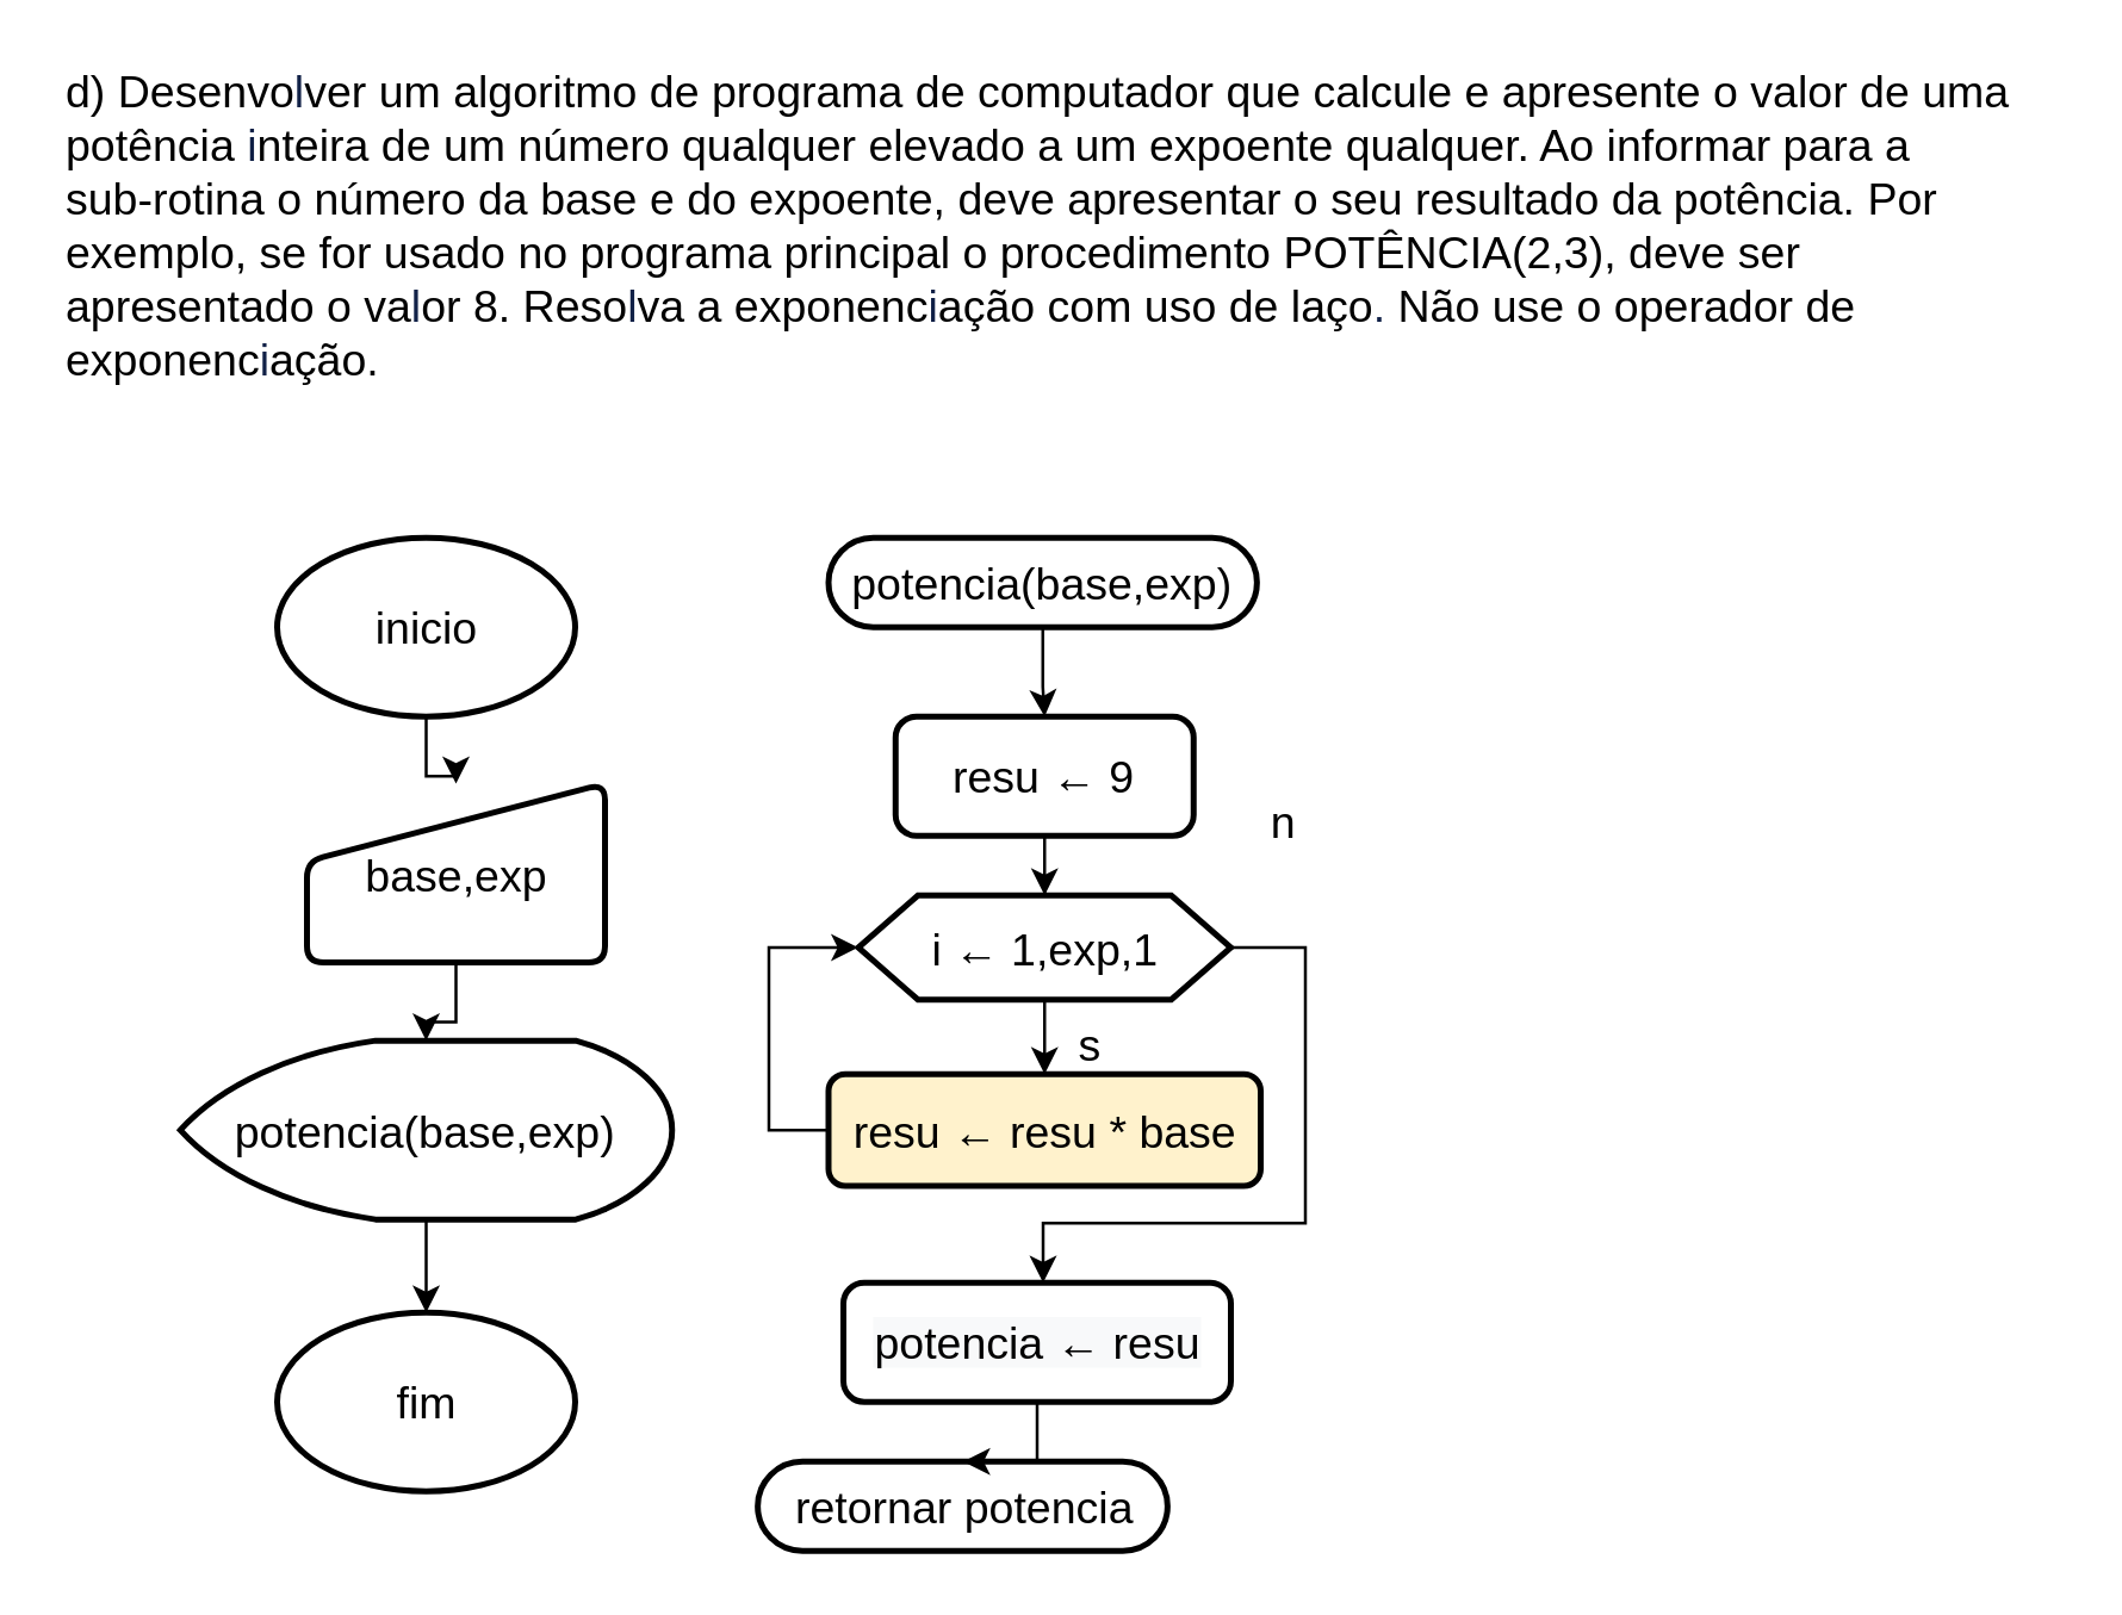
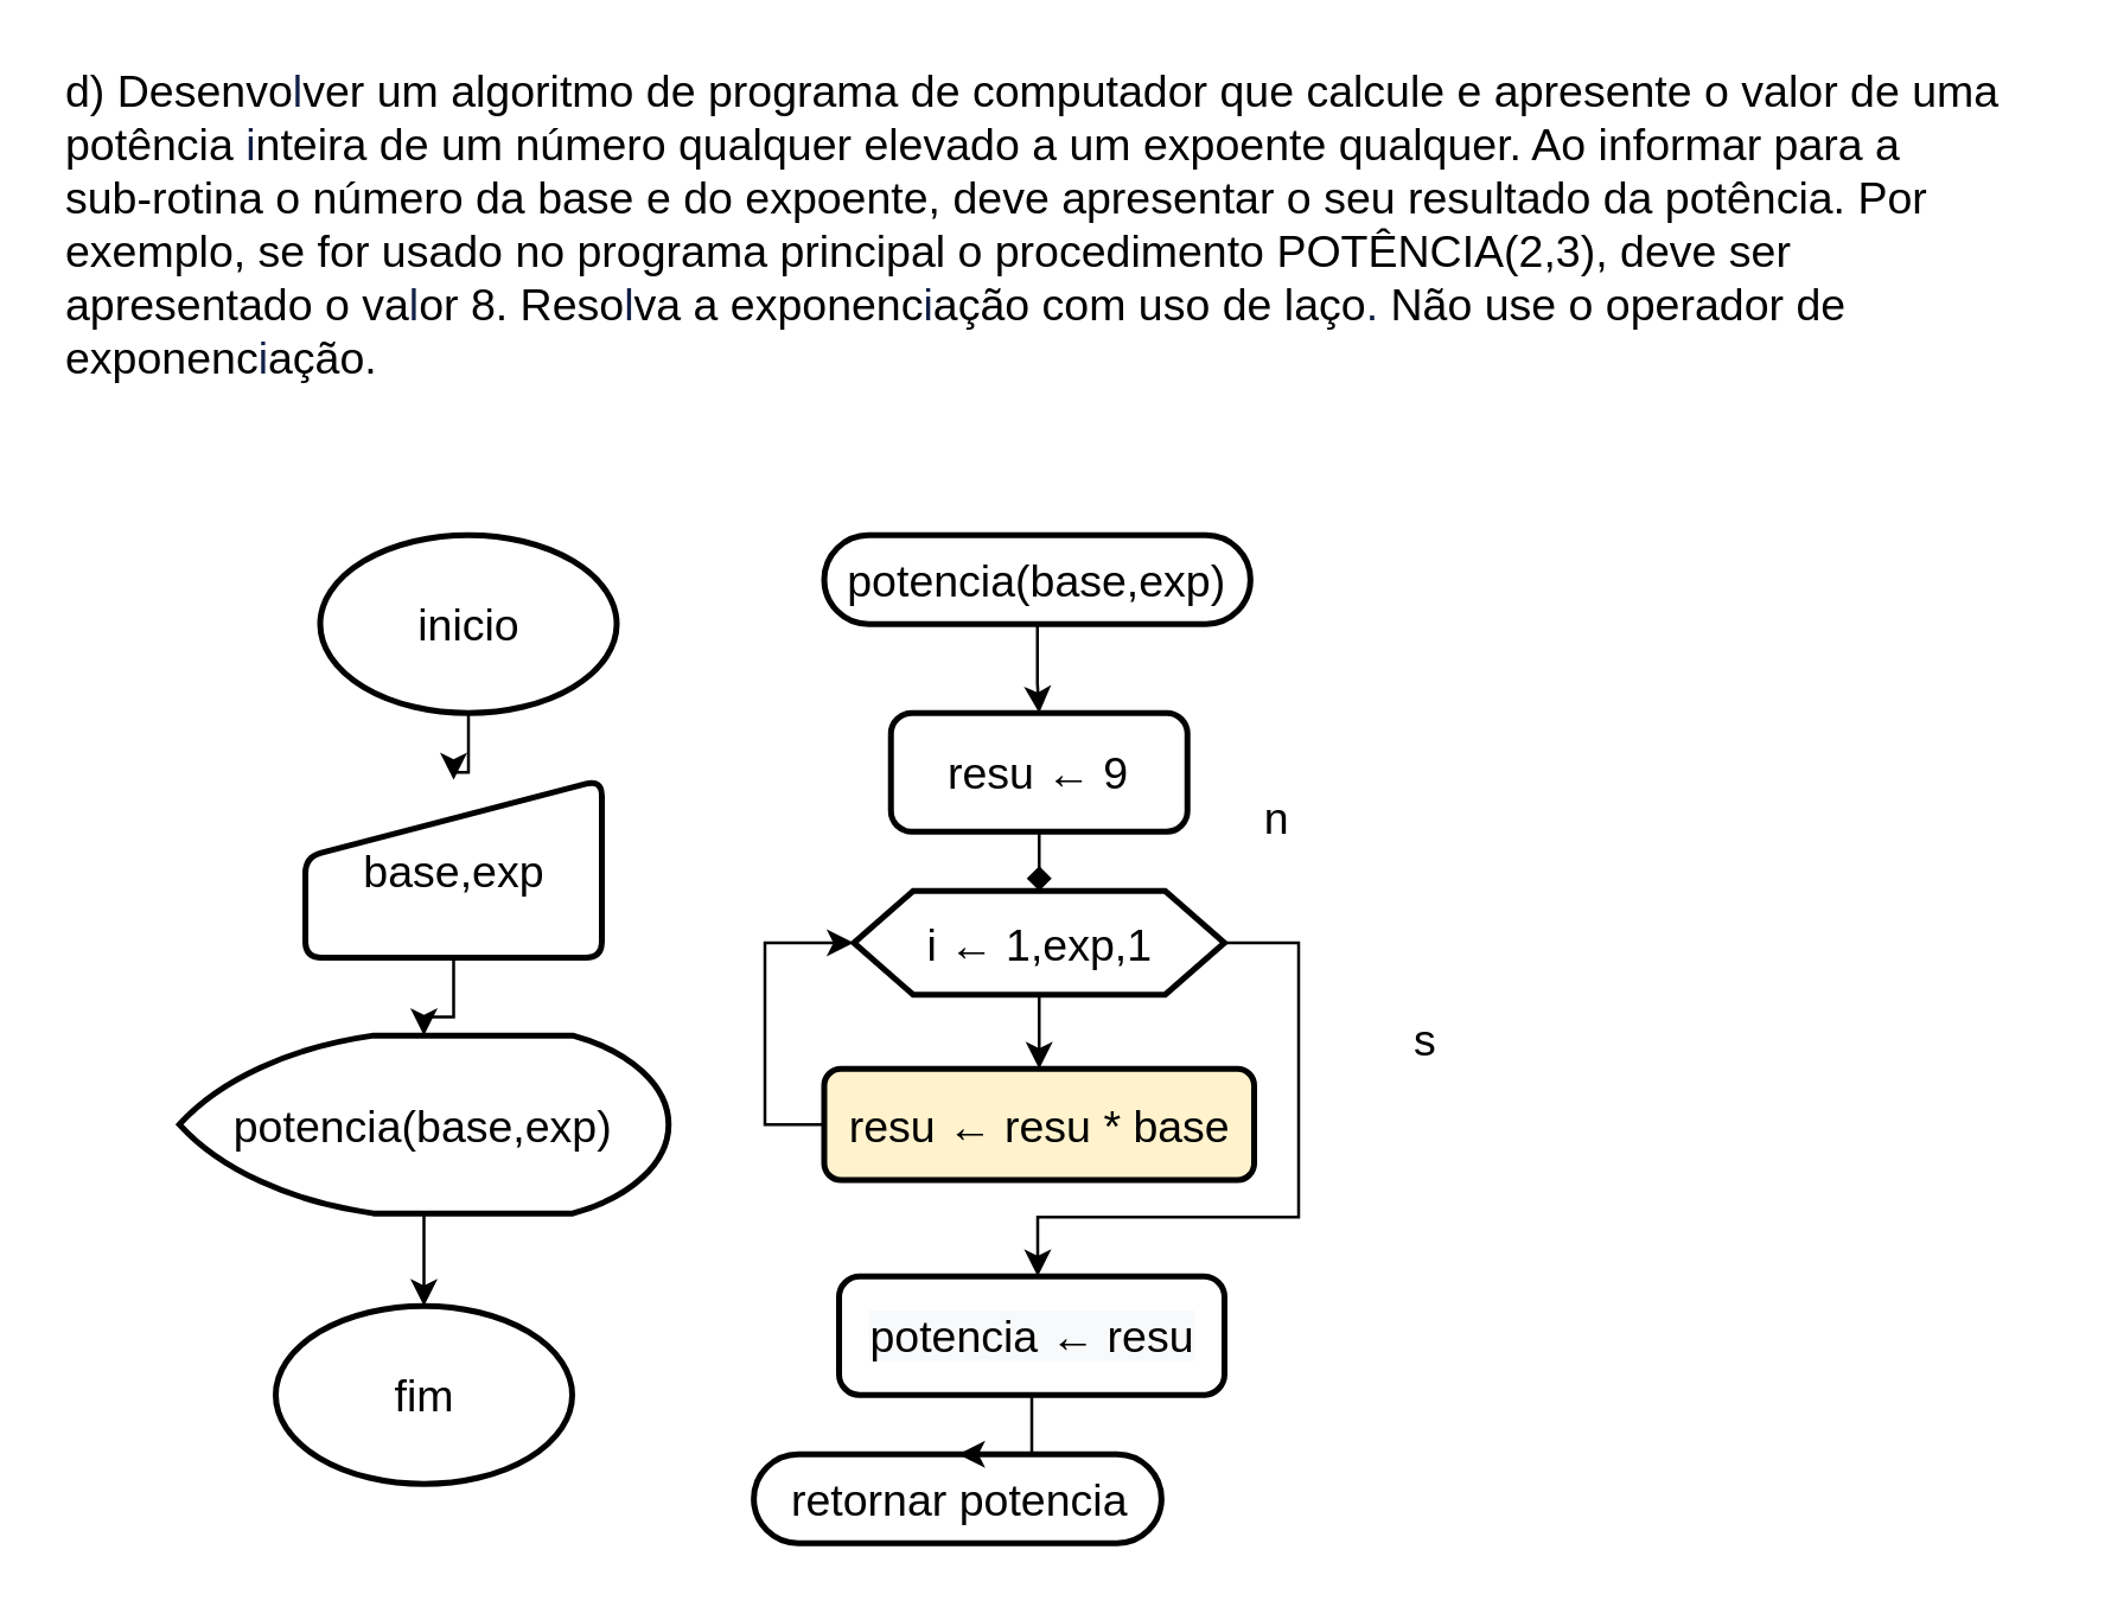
  <mxCell id="0" />
  <mxCell id="1" parent="0" />
  <mxCell id="2" value="&lt;span class=&quot;fontstyle0&quot; style=&quot;font-size: 15px;&quot;&gt;d) Desenvo&lt;/span&gt;&lt;span style=&quot;color: rgb(16, 32, 70); font-size: 15px;&quot; class=&quot;fontstyle0&quot;&gt;l&lt;/span&gt;&lt;span class=&quot;fontstyle0&quot; style=&quot;font-size: 15px;&quot;&gt;ver um algoritmo de programa de computador que calcule e apresente o valor de uma&lt;br style=&quot;font-size: 15px;&quot;&gt;potência &lt;/span&gt;&lt;span style=&quot;color: rgb(16, 32, 70); font-size: 15px;&quot; class=&quot;fontstyle0&quot;&gt;i&lt;/span&gt;&lt;span class=&quot;fontstyle0&quot; style=&quot;font-size: 15px;&quot;&gt;nteira de um número qualquer elevado a um expoente qualquer. Ao informar para a&lt;br style=&quot;font-size: 15px;&quot;&gt;sub-rotina o número da base e do expoente, deve apresentar o seu resultado da potência. Por&lt;br style=&quot;font-size: 15px;&quot;&gt;&lt;/span&gt; &lt;span class=&quot;fontstyle0&quot; style=&quot;font-size: 15px;&quot;&gt;exemplo, se for usado no programa principal o procedimento POTÊNCIA(2,3), deve ser&lt;br style=&quot;font-size: 15px;&quot;&gt;apresentado o va&lt;/span&gt;&lt;span style=&quot;color: rgb(17, 33, 71); font-size: 15px;&quot; class=&quot;fontstyle0&quot;&gt;l&lt;/span&gt;&lt;span class=&quot;fontstyle0&quot; style=&quot;font-size: 15px;&quot;&gt;or 8. Reso&lt;/span&gt;&lt;span style=&quot;color: rgb(17, 33, 71); font-size: 15px;&quot; class=&quot;fontstyle0&quot;&gt;l&lt;/span&gt;&lt;span class=&quot;fontstyle0&quot; style=&quot;font-size: 15px;&quot;&gt;va a exponenc&lt;/span&gt;&lt;span style=&quot;color: rgb(17, 33, 71); font-size: 15px;&quot; class=&quot;fontstyle0&quot;&gt;i&lt;/span&gt;&lt;span class=&quot;fontstyle0&quot; style=&quot;font-size: 15px;&quot;&gt;ação com uso de laço&lt;/span&gt;&lt;span style=&quot;color: rgb(17, 33, 71); font-size: 15px;&quot; class=&quot;fontstyle0&quot;&gt;. &lt;/span&gt;&lt;span class=&quot;fontstyle0&quot; style=&quot;font-size: 15px;&quot;&gt;Não use o operador de&lt;br style=&quot;font-size: 15px;&quot;&gt;exponenc&lt;/span&gt;&lt;span style=&quot;color: rgb(17, 33, 71); font-size: 15px;&quot; class=&quot;fontstyle0&quot;&gt;i&lt;/span&gt;&lt;span class=&quot;fontstyle0&quot; style=&quot;font-size: 15px;&quot;&gt;ação.&lt;/span&gt; &lt;br style=&quot;font-size: 15px;&quot;&gt;" style="text;html=1;align=left;verticalAlign=middle;resizable=0;points=[];autosize=1;strokeColor=none;fillColor=none;fontSize=15;" vertex="1" parent="1"><mxGeometry width="670" height="110" as="geometry" x="20" y="20" /></mxCell>
  <mxCell id="3" value="" style="edgeStyle=orthogonalEdgeStyle;rounded=0;orthogonalLoop=1;jettySize=auto;html=1;fontSize=15;" edge="1" parent="1" source="4" target="9"><mxGeometry relative="1" as="geometry" /></mxCell>
  <mxCell id="4" value="potencia(base,exp)" style="html=1;dashed=0;whitespace=wrap;shape=mxgraph.dfd.start;fontSize=15;strokeWidth=2;" vertex="1" parent="1"><mxGeometry x="277.5" y="180" width="143.75" height="30" as="geometry" /></mxCell>
  <mxCell id="5" value="" style="edgeStyle=orthogonalEdgeStyle;rounded=0;orthogonalLoop=1;jettySize=auto;html=1;fontSize=15;" edge="1" parent="1" source="7" target="11"><mxGeometry relative="1" as="geometry" /></mxCell>
  <mxCell id="6" style="edgeStyle=orthogonalEdgeStyle;rounded=0;orthogonalLoop=1;jettySize=auto;html=1;exitX=1;exitY=0.5;exitDx=0;exitDy=0;" edge="1" parent="1" source="7" target="23"><mxGeometry relative="1" as="geometry"><Array as="points"><mxPoint x="437.5" y="318" /><mxPoint x="437.5" y="410" /><mxPoint x="349.5" y="410" /></Array></mxGeometry></mxCell>
  <mxCell id="7" value="i ← 1,exp,1" style="shape=hexagon;perimeter=hexagonPerimeter2;whiteSpace=wrap;html=1;fixedSize=1;fontSize=15;dashed=0;strokeWidth=2;" vertex="1" parent="1"><mxGeometry x="287.5" y="300" width="125" height="35" as="geometry" /></mxCell>
- <mxCell id="8" value="" style="edgeStyle=orthogonalEdgeStyle;rounded=0;orthogonalLoop=1;jettySize=auto;html=1;fontSize=15;" edge="1" parent="1" source="9" target="7"><mxGeometry relative="1" as="geometry" /></mxCell>
+ <mxCell id="8" value="" style="edgeStyle=orthogonalEdgeStyle;rounded=0;orthogonalLoop=1;jettySize=auto;html=1;fontSize=15;endArrow=diamond;" edge="1" parent="1" source="9" target="7"><mxGeometry relative="1" as="geometry" /></mxCell>
  <mxCell id="9" value="resu ← 9" style="rounded=1;whiteSpace=wrap;html=1;absoluteArcSize=1;arcSize=14;strokeWidth=2;fontSize=15;" vertex="1" parent="1"><mxGeometry x="300" y="240" width="100" height="40" as="geometry" /></mxCell>
  <mxCell id="10" style="edgeStyle=orthogonalEdgeStyle;rounded=0;orthogonalLoop=1;jettySize=auto;html=1;exitX=0;exitY=0.5;exitDx=0;exitDy=0;entryX=0;entryY=0.5;entryDx=0;entryDy=0;fontSize=15;" edge="1" parent="1" source="11" target="7"><mxGeometry relative="1" as="geometry" /></mxCell>
  <mxCell id="11" value="resu ← resu * base" style="rounded=1;whiteSpace=wrap;html=1;fontSize=15;dashed=0;strokeWidth=2;fillColor=#fff2cc;" vertex="1" parent="1"><mxGeometry x="277.5" y="360" width="145" height="37.5" as="geometry" /></mxCell>
- <mxCell id="12" value="s" style="text;html=1;align=center;verticalAlign=middle;resizable=0;points=[];autosize=1;strokeColor=none;fillColor=none;fontSize=15;" vertex="1" parent="1"><mxGeometry x="355" y="340" width="20" height="20" as="geometry" /></mxCell>
+ <mxCell id="12" value="s" style="text;html=1;align=center;verticalAlign=middle;resizable=0;points=[];autosize=1;strokeColor=none;fillColor=none;fontSize=15;" vertex="1" parent="1"><mxGeometry x="470" y="340" width="20" height="20" as="geometry" /></mxCell>
  <mxCell id="13" value="" style="edgeStyle=orthogonalEdgeStyle;rounded=0;orthogonalLoop=1;jettySize=auto;html=1;" edge="1" parent="1" source="14" target="21"><mxGeometry relative="1" as="geometry" /></mxCell>
  <mxCell id="14" value="potencia(base,exp)" style="strokeWidth=2;html=1;shape=mxgraph.flowchart.display;whiteSpace=wrap;fontSize=15;" vertex="1" parent="1"><mxGeometry x="60" y="348.75" width="165" height="60" as="geometry" /></mxCell>
  <mxCell id="15" value="n" style="text;html=1;align=center;verticalAlign=middle;resizable=0;points=[];autosize=1;strokeColor=none;fillColor=none;fontSize=15;" vertex="1" parent="1"><mxGeometry x="420" y="265" width="20" height="20" as="geometry" /></mxCell>
  <mxCell id="16" value="retornar potencia" style="html=1;dashed=0;whitespace=wrap;shape=mxgraph.dfd.start;fontSize=15;strokeWidth=2;" vertex="1" parent="1"><mxGeometry x="253.75" y="490" width="137.5" height="30" as="geometry" /></mxCell>
  <mxCell id="17" value="" style="edgeStyle=orthogonalEdgeStyle;rounded=0;orthogonalLoop=1;jettySize=auto;html=1;fontSize=15;" edge="1" parent="1" source="18" target="20"><mxGeometry relative="1" as="geometry" /></mxCell>
- <mxCell id="18" value="inicio" style="strokeWidth=2;html=1;shape=mxgraph.flowchart.start_1;whiteSpace=wrap;fontSize=15;" vertex="1" parent="1"><mxGeometry x="92.5" y="180" width="100" height="60" as="geometry" /></mxCell>
+ <mxCell id="18" value="inicio" style="strokeWidth=2;html=1;shape=mxgraph.flowchart.start_1;whiteSpace=wrap;fontSize=15;" vertex="1" parent="1"><mxGeometry x="107.5" y="180" width="100" height="60" as="geometry" /></mxCell>
  <mxCell id="19" value="" style="edgeStyle=orthogonalEdgeStyle;rounded=0;orthogonalLoop=1;jettySize=auto;html=1;" edge="1" parent="1" source="20" target="14"><mxGeometry relative="1" as="geometry" /></mxCell>
  <mxCell id="20" value="base,exp" style="html=1;strokeWidth=2;shape=manualInput;whiteSpace=wrap;rounded=1;size=26;arcSize=11;fontSize=15;" vertex="1" parent="1"><mxGeometry x="102.5" y="262.5" width="100" height="60" as="geometry" /></mxCell>
  <mxCell id="21" value="fim" style="strokeWidth=2;html=1;shape=mxgraph.flowchart.start_1;whiteSpace=wrap;fontSize=15;" vertex="1" parent="1"><mxGeometry x="92.5" y="440" width="100" height="60" as="geometry" /></mxCell>
  <mxCell id="22" value="" style="edgeStyle=orthogonalEdgeStyle;rounded=0;orthogonalLoop=1;jettySize=auto;html=1;" edge="1" parent="1" source="23" target="16"><mxGeometry relative="1" as="geometry" /></mxCell>
  <mxCell id="23" value="&lt;span style=&quot;color: rgb(0, 0, 0); font-family: Helvetica; font-size: 15px; font-style: normal; font-variant-ligatures: normal; font-variant-caps: normal; font-weight: 400; letter-spacing: normal; orphans: 2; text-align: center; text-indent: 0px; text-transform: none; widows: 2; word-spacing: 0px; -webkit-text-stroke-width: 0px; background-color: rgb(248, 249, 250); text-decoration-thickness: initial; text-decoration-style: initial; text-decoration-color: initial; float: none; display: inline !important;&quot;&gt;potencia ← resu&lt;/span&gt;" style="rounded=1;whiteSpace=wrap;html=1;absoluteArcSize=1;arcSize=14;strokeWidth=2;" vertex="1" parent="1"><mxGeometry x="282.5" y="430" width="130" height="40" as="geometry" /></mxCell>
